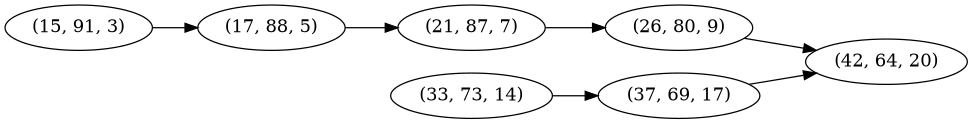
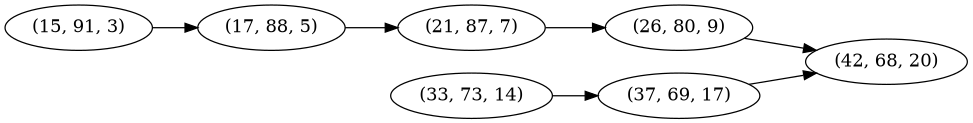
  digraph {
    rankdir=LR
    "(15, 91, 3)"
    "(17, 88, 5)"
    n3 [label="(21, 87, 7)"]
    "(26, 80, 9)"
-   "(42, 64, 20)"
+   "(42, 64, 20)" [label="(42, 68, 20)"]
    "(33, 73, 14)"
    "(37, 69, 17)"
    "(15, 91, 3)" -> "(17, 88, 5)"
    "(17, 88, 5)" -> n3
    n3 -> "(26, 80, 9)"
    "(26, 80, 9)" -> "(42, 64, 20)"
    "(33, 73, 14)" -> "(37, 69, 17)"
    "(37, 69, 17)" -> "(42, 64, 20)"
  }
